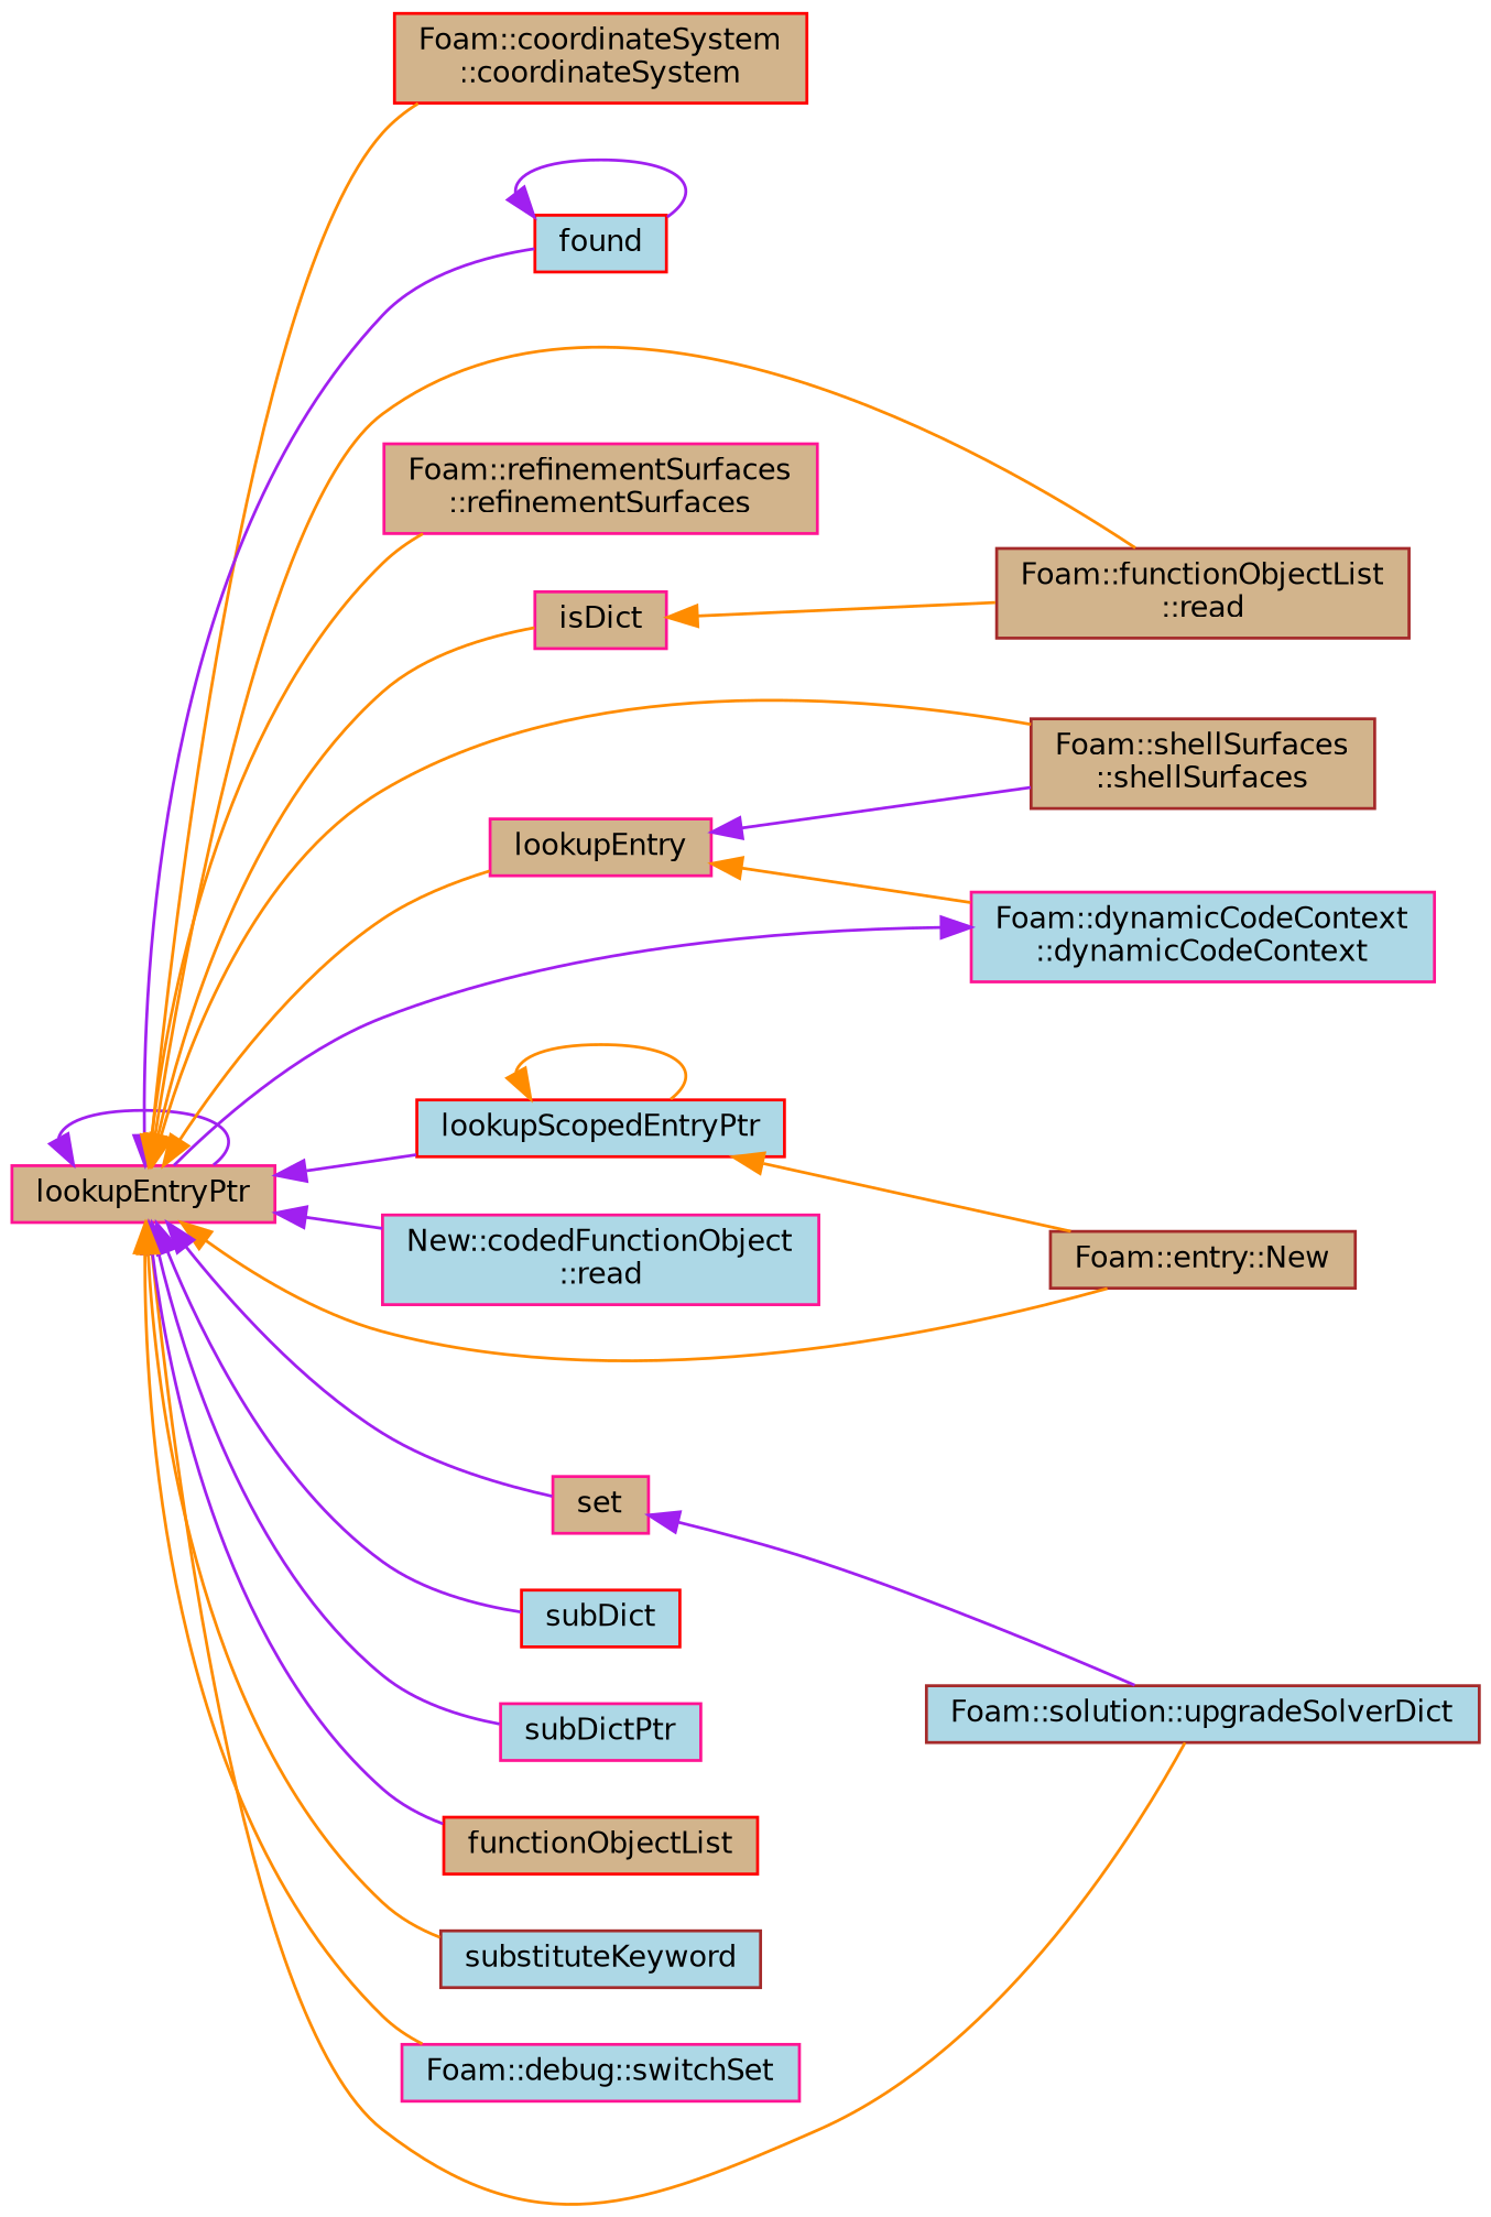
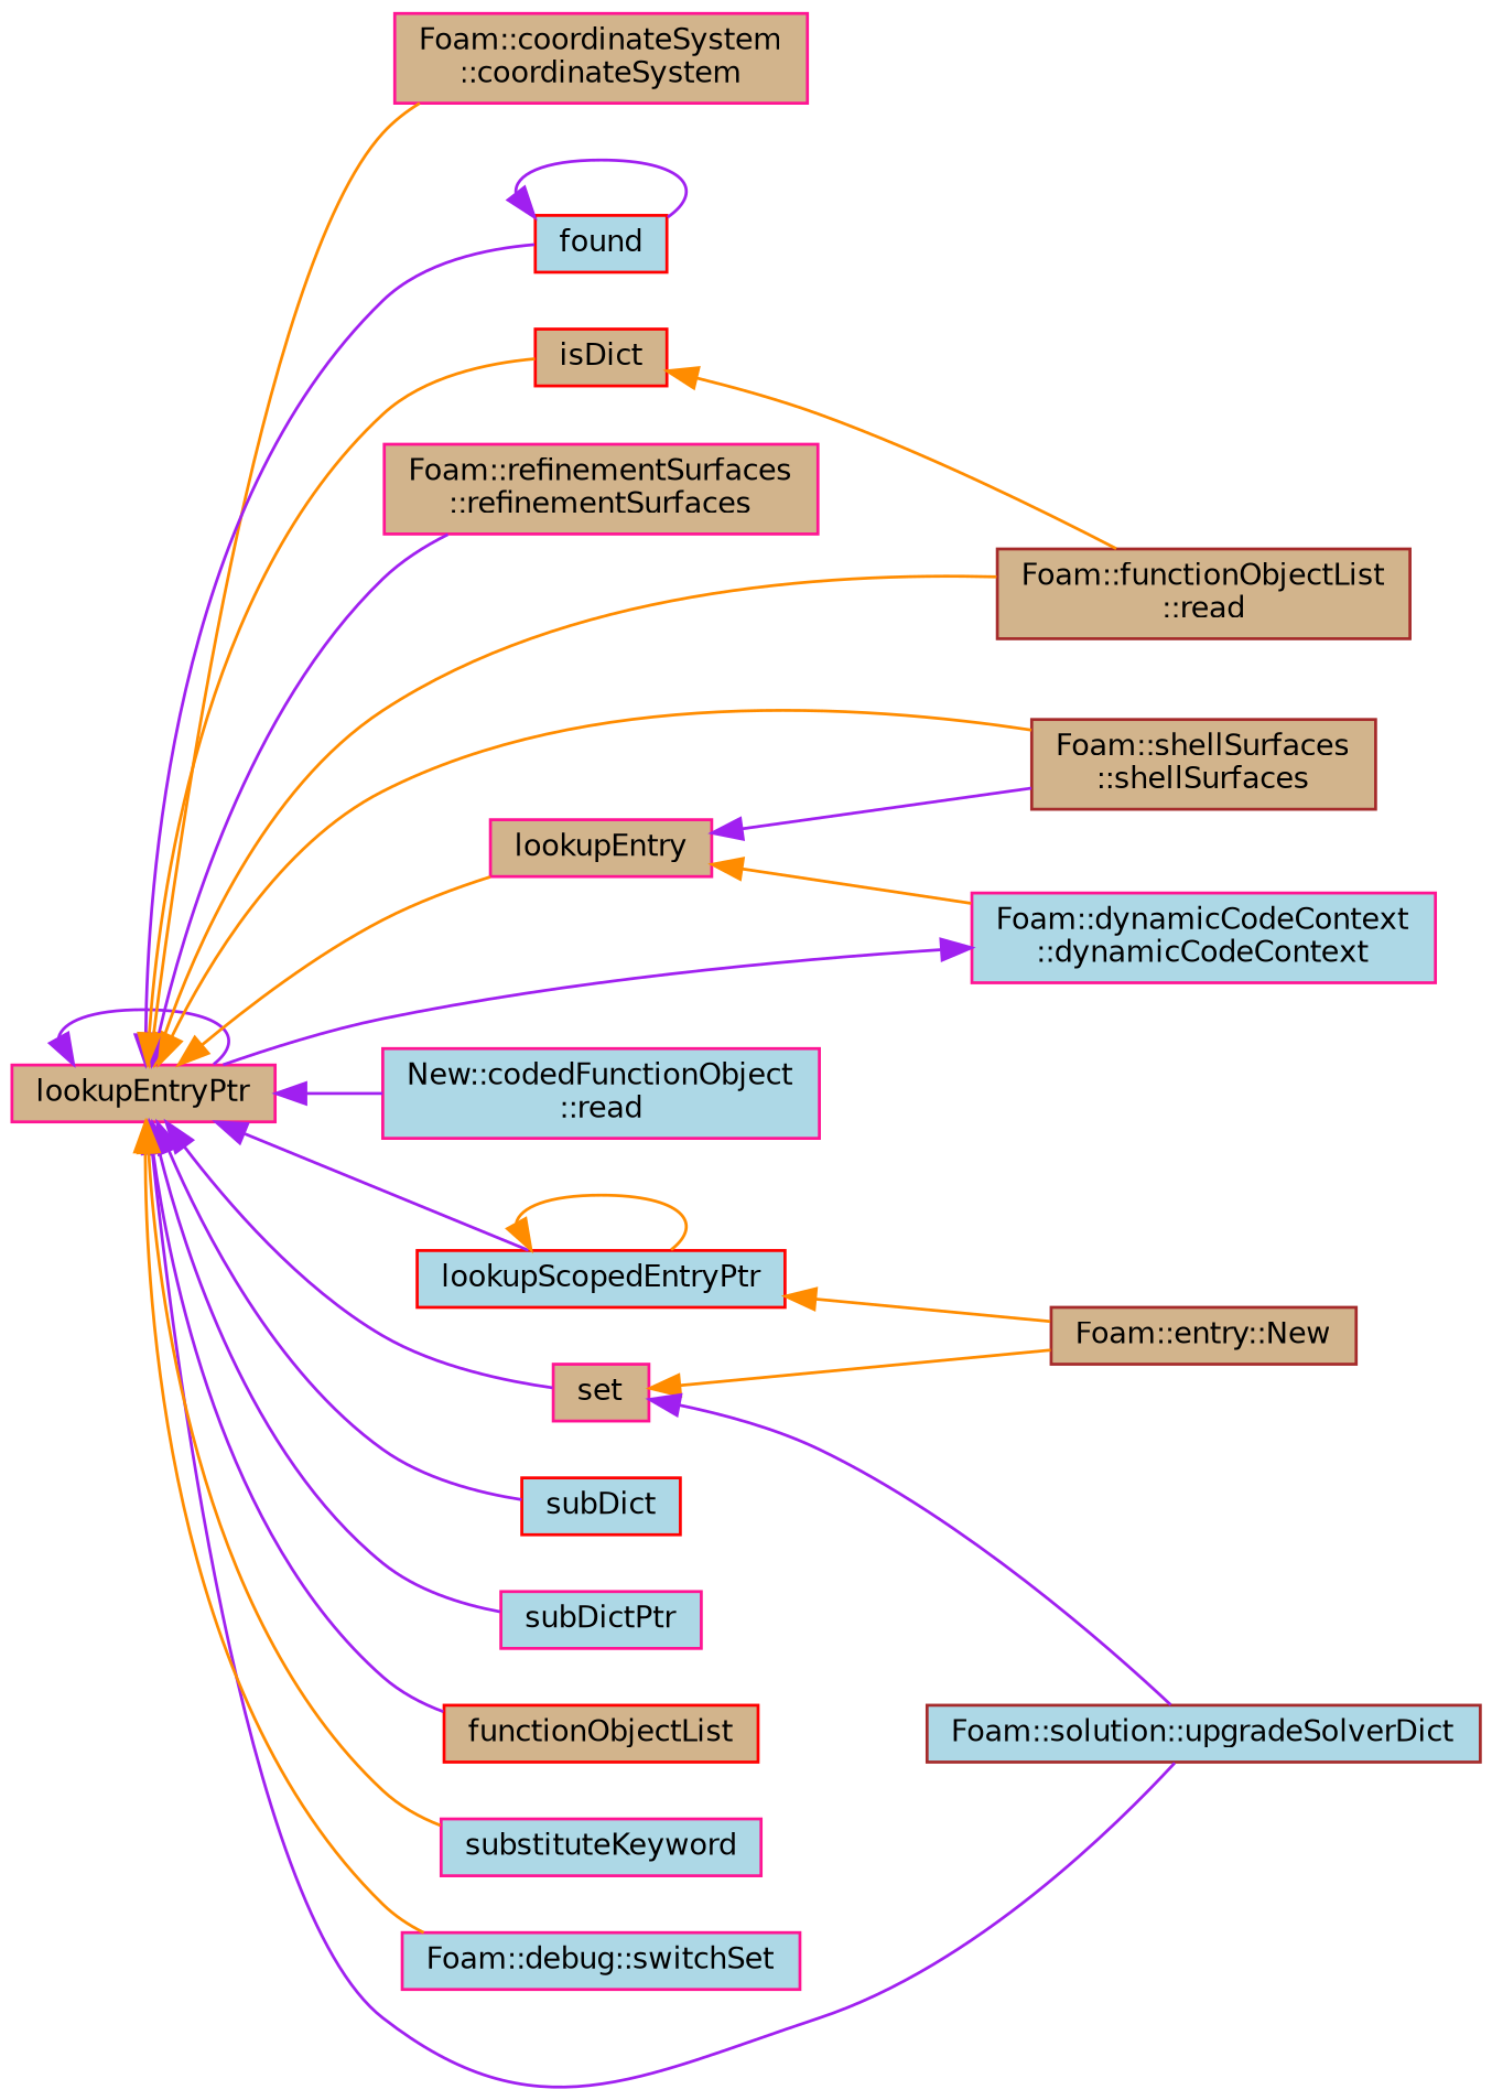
  digraph {
    rankdir=LR
    node [color=deeppink fillcolor=tan fontname=Helvetica fontsize=10 shape=record style=filled]
    edge [color=purple dir=back fontname=Helvetica fontsize=10 labelfontname=Helvetica labelfontsize=10 style=solid]
    n1 [fontcolor=black height=0.2 label=lookupEntryPtr width=0.4]
-   n2 [color=red height=0.2 label="Foam::coordinateSystem\l::coordinateSystem" width=0.4]
+   n2 [height=0.2 label="Foam::coordinateSystem\l::coordinateSystem" width=0.4]
    n3 [color=red fillcolor=lightblue height=0.2 label=found width=0.4]
    n4 [color=brown height=0.2 label="Foam::functionObjectList\l::read" width=0.4]
    n5 [height=0.2 label="Foam::refinementSurfaces\l::refinementSurfaces" width=0.4]
    n6 [color=brown height=0.2 label="Foam::shellSurfaces\l::shellSurfaces" width=0.4]
-   n7 [height=0.2 label=isDict width=0.4]
+   n7 [color=red height=0.2 label=isDict width=0.4]
    n8 [height=0.2 label=lookupEntry width=0.4]
    n9 [color=red fillcolor=lightblue height=0.2 label=lookupScopedEntryPtr width=0.4]
    n10 [color=brown height=0.2 label="Foam::entry::New" width=0.4]
    n11 [fillcolor=lightblue height=0.2 label="New::codedFunctionObject\l::read" width=0.4]
    n12 [height=0.2 label=set width=0.4]
    n13 [color=brown fillcolor=lightblue height=0.2 label="Foam::solution::upgradeSolverDict" width=0.4]
    n14 [color=red fillcolor=lightblue height=0.2 label=subDict width=0.4]
    n15 [fillcolor=lightblue height=0.2 label=subDictPtr width=0.4]
    n16 [color=red height=0.2 label=functionObjectList width=0.4]
-   n17 [color=brown fillcolor=lightblue height=0.2 label=substituteKeyword width=0.4]
+   n17 [fillcolor=lightblue height=0.2 label=substituteKeyword width=0.4]
    n18 [fillcolor=lightblue height=0.2 label="Foam::debug::switchSet" width=0.4]
    n19 [fillcolor=lightblue height=0.2 label="Foam::dynamicCodeContext\l::dynamicCodeContext" width=0.4]
    n1 -> n1
    n1 -> n2 [color=darkorange]
    n1 -> n3
    n1 -> n4 [color=darkorange]
-   n1 -> n5 [color=darkorange]
+   n1 -> n5
    n1 -> n6 [color=darkorange]
    n1 -> n7 [color=darkorange]
    n1 -> n8 [color=darkorange]
    n1 -> n9
-   n1 -> n10 [color=darkorange]
+   n12 -> n10 [color=darkorange]
    n1 -> n11
    n1 -> n12
-   n1 -> n13 [color=darkorange]
+   n1 -> n13
    n1 -> n14
    n1 -> n15
    n1 -> n16
    n1 -> n17 [color=darkorange]
    n1 -> n18 [color=darkorange]
    n3 -> n3
    n7 -> n4 [color=darkorange]
    n8 -> n6
    n8 -> n19 [color=darkorange]
    n9 -> n9 [color=darkorange]
    n9 -> n10 [color=darkorange]
    n12 -> n13
    n19 -> n1
  }
